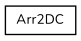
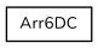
  digraph {
    rankdir=LR
    fontname=Nunito
-   n1 [color=black fillcolor=white fontname=Nunito fontsize=10 height=0.2 label=Arr2DC shape=record style=filled width=0.4]
+   n1 [color=black fillcolor=white fontname=Nunito fontsize=10 height=0.2 label=Arr6DC shape=record style=filled width=0.4]
  }
